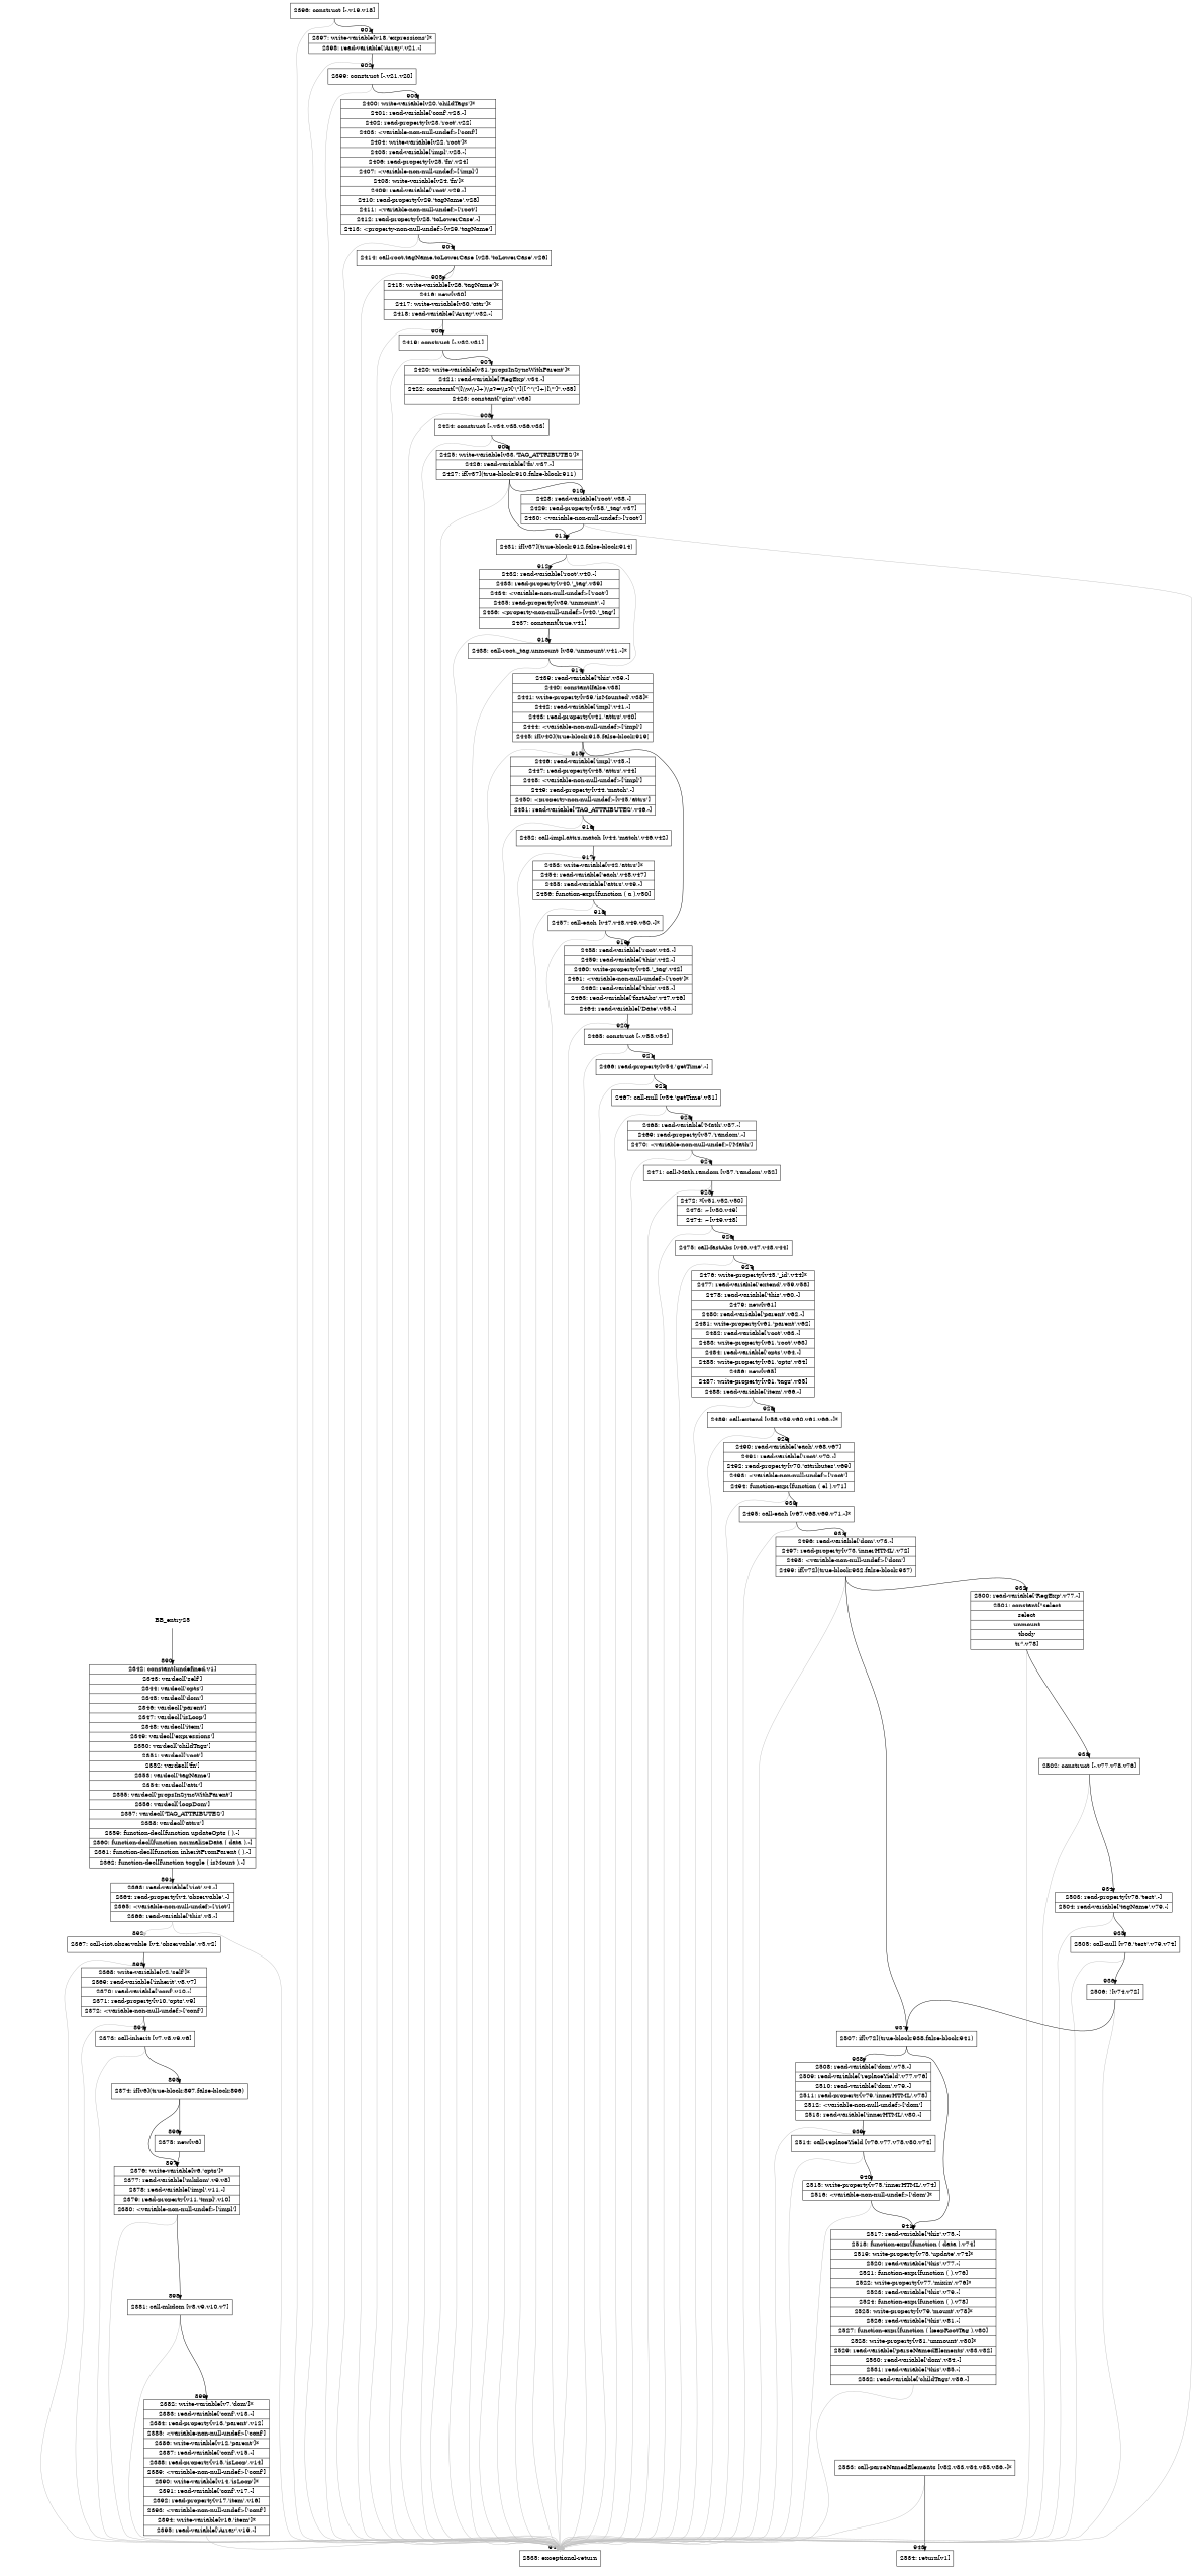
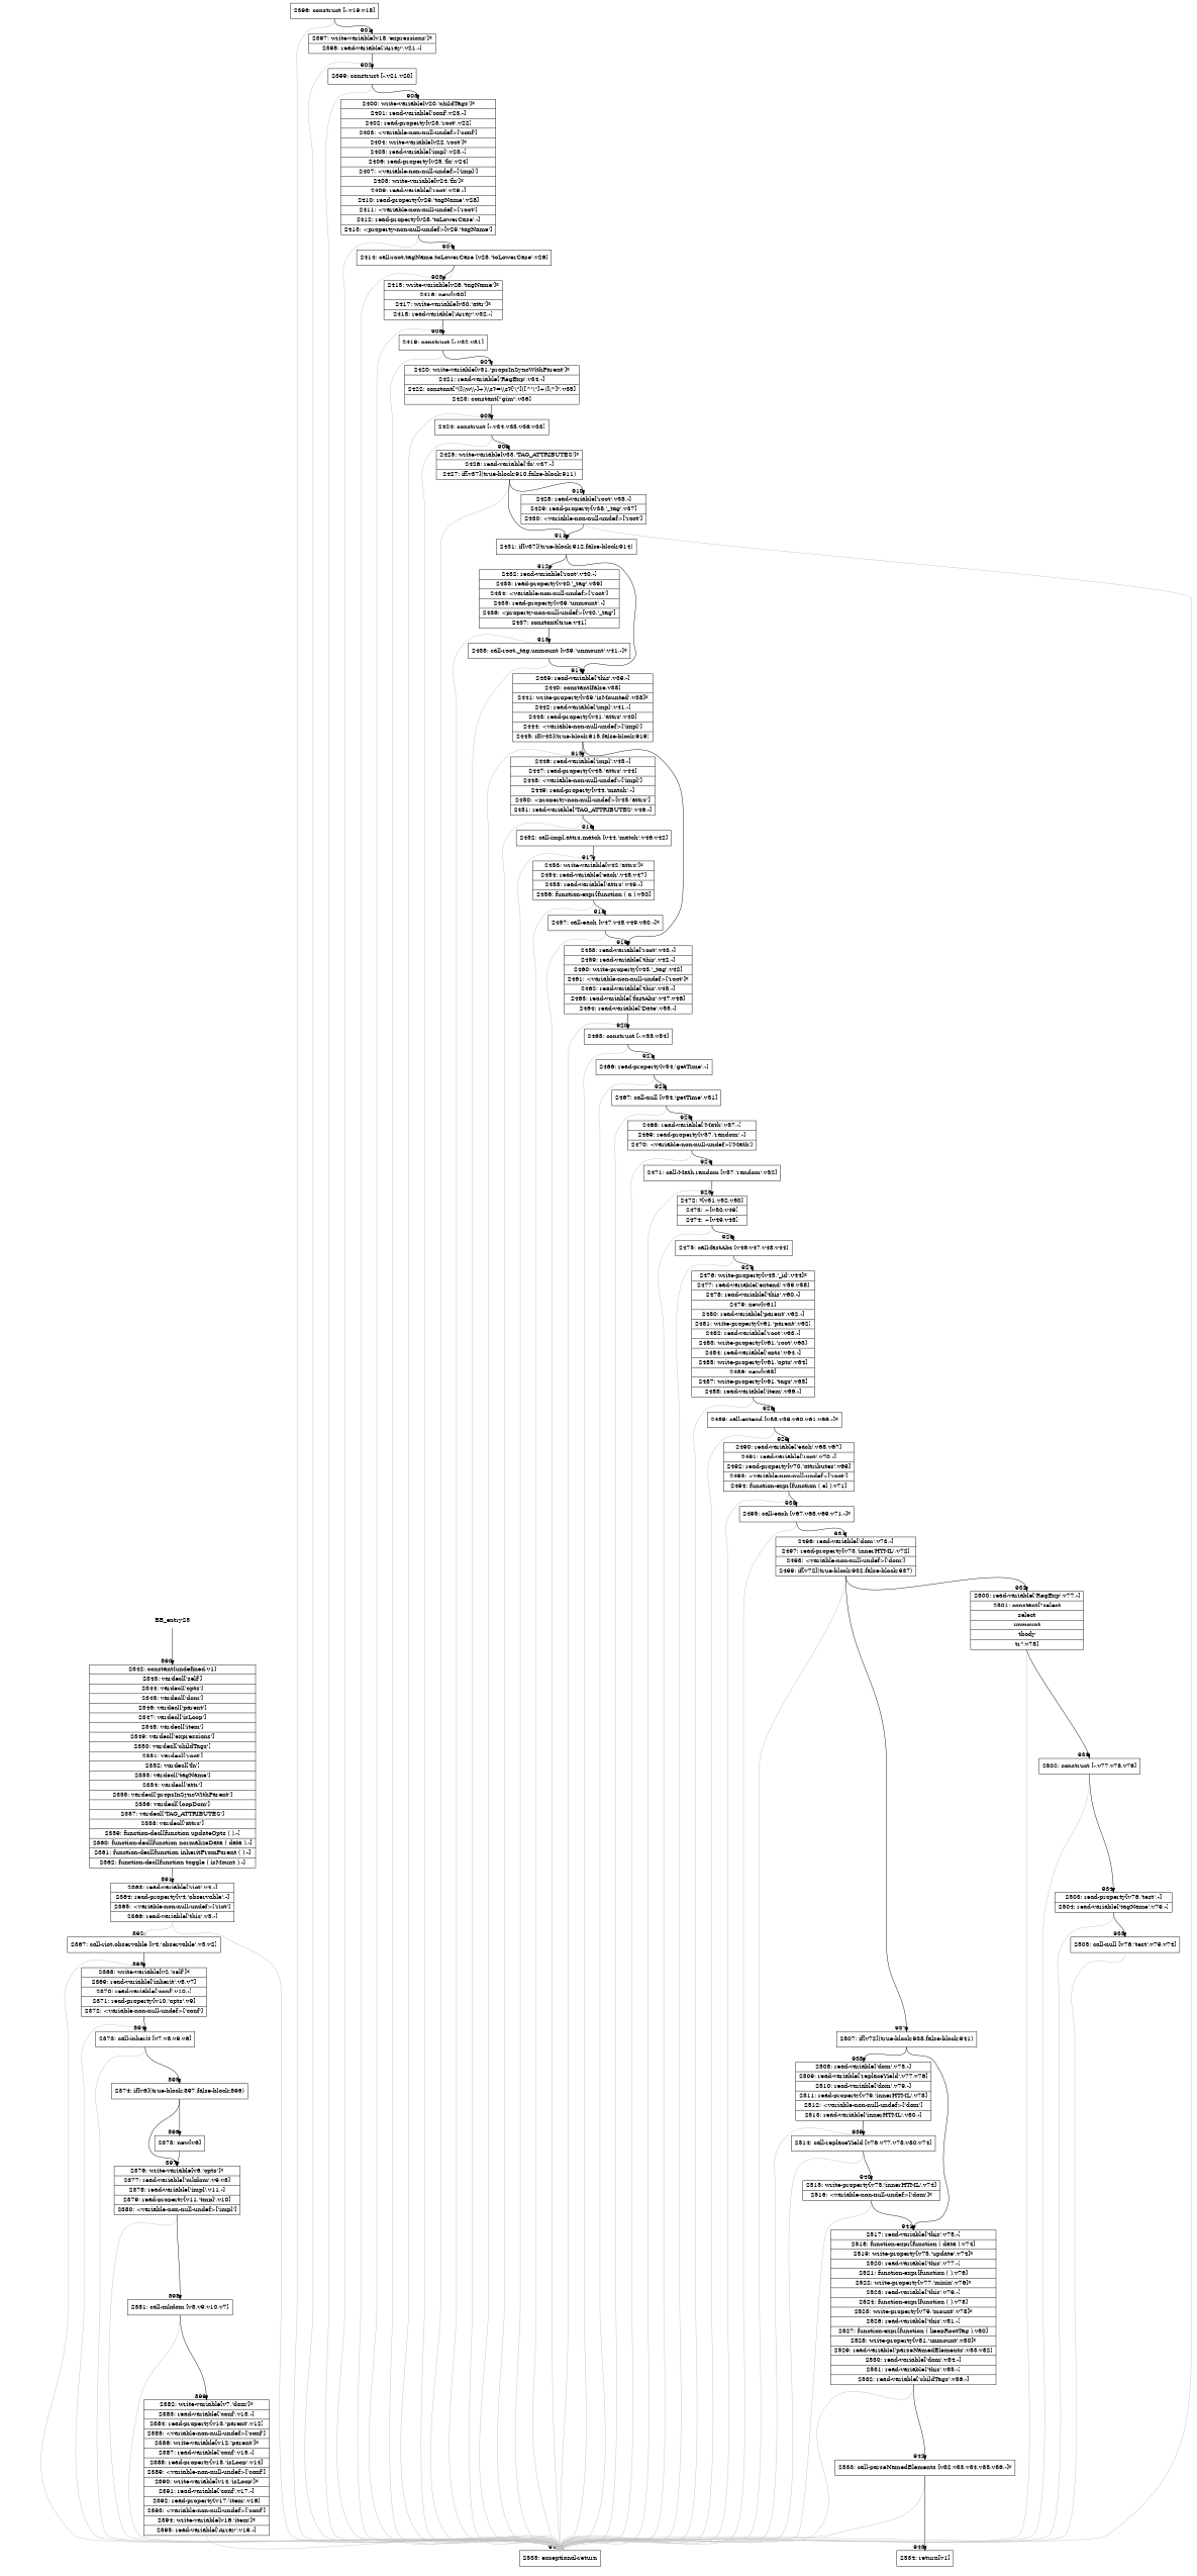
  digraph {
    rankdir=TD
    node [shape=record]
    edge [headport=n tailport=s]
    n1 [label=BB_entry25 shape=none]
    n2 [label="{2342: constant[undefined,v1]|2343: vardecl['self']|2344: vardecl['opts']|2345: vardecl['dom']|2346: vardecl['parent']|2347: vardecl['isLoop']|2348: vardecl['item']|2349: vardecl['expressions']|2350: vardecl['childTags']|2351: vardecl['root']|2352: vardecl['fn']|2353: vardecl['tagName']|2354: vardecl['attr']|2355: vardecl['propsInSyncWithParent']|2356: vardecl['loopDom']|2357: vardecl['TAG_ATTRIBUTES']|2358: vardecl['attrs']|2359: function-decl[function updateOpts ( ),-]|2360: function-decl[function normalizeData ( data ),-]|2361: function-decl[function inheritFromParent ( ),-]|2362: function-decl[function toggle ( isMount ),-]}"]
    n3 [label="{2363: read-variable['riot',v4,-]|2364: read-property[v4,'observable',-]|2365: \<variable-non-null-undef\>['riot']|2366: read-variable['this',v5,-]}"]
    n4 [label="{2367: call-riot.observable [v4,'observable',v5,v2]}"]
    n5 [label="{2535: exceptional-return}"]
    n6 [label="{2368: write-variable[v2,'self']*|2369: read-variable['inherit',v8,v7]|2370: read-variable['conf',v10,-]|2371: read-property[v10,'opts',v9]|2372: \<variable-non-null-undef\>['conf']}"]
    n7 [label="{2373: call-inherit [v7,v8,v9,v6]}"]
    n8 [label="{2374: if[v6](true-block:897,false-block:896)}"]
    n9 [label="{2376: write-variable[v6,'opts']*|2377: read-variable['mkdom',v9,v8]|2378: read-variable['impl',v11,-]|2379: read-property[v11,'tmpl',v10]|2380: \<variable-non-null-undef\>['impl']}"]
    n10 [label="{2375: new[v6]}"]
    n11 [label="{2381: call-mkdom [v8,v9,v10,v7]}"]
    n12 [label="{2382: write-variable[v7,'dom']*|2383: read-variable['conf',v13,-]|2384: read-property[v13,'parent',v12]|2385: \<variable-non-null-undef\>['conf']|2386: write-variable[v12,'parent']*|2387: read-variable['conf',v15,-]|2388: read-property[v15,'isLoop',v14]|2389: \<variable-non-null-undef\>['conf']|2390: write-variable[v14,'isLoop']*|2391: read-variable['conf',v17,-]|2392: read-property[v17,'item',v16]|2393: \<variable-non-null-undef\>['conf']|2394: write-variable[v16,'item']*|2395: read-variable['Array',v19,-]}"]
    n13 [label="{2396: construct [-,v19,v18]}"]
    n14 [label="{2397: write-variable[v18,'expressions']*|2398: read-variable['Array',v21,-]}"]
    n15 [label="{2399: construct [-,v21,v20]}"]
    n16 [label="{2400: write-variable[v20,'childTags']*|2401: read-variable['conf',v23,-]|2402: read-property[v23,'root',v22]|2403: \<variable-non-null-undef\>['conf']|2404: write-variable[v22,'root']*|2405: read-variable['impl',v25,-]|2406: read-property[v25,'fn',v24]|2407: \<variable-non-null-undef\>['impl']|2408: write-variable[v24,'fn']*|2409: read-variable['root',v29,-]|2410: read-property[v29,'tagName',v28]|2411: \<variable-non-null-undef\>['root']|2412: read-property[v28,'toLowerCase',-]|2413: \<property-non-null-undef\>[v29,'tagName']}"]
    n17 [label="{2414: call-root.tagName.toLowerCase [v28,'toLowerCase',v26]}"]
    n18 [label="{2415: write-variable[v26,'tagName']*|2416: new[v30]|2417: write-variable[v30,'attr']*|2418: read-variable['Array',v32,-]}"]
    n19 [label="{2419: construct [-,v32,v31]}"]
    n20 [label="{2420: write-variable[v31,'propsInSyncWithParent']*|2421: read-variable['RegExp',v34,-]|2422: constant[\"([\\\\w\\\\-]+)\\\\s?=\\\\s?['\\\"]([^'\\\"]+)[\\\"']\",v35]|2423: constant[\"gim\",v36]}"]
    n21 [label="{2424: construct [-,v34,v35,v36,v33]}"]
    n22 [label="{2425: write-variable[v33,'TAG_ATTRIBUTES']*|2426: read-variable['fn',v37,-]|2427: if[v37](true-block:910,false-block:911)}"]
    n23 [label="{2431: if[v37](true-block:912,false-block:914)}"]
    n24 [label="{2428: read-variable['root',v38,-]|2429: read-property[v38,'_tag',v37]|2430: \<variable-non-null-undef\>['root']}"]
    n25 [label="{2432: read-variable['root',v40,-]|2433: read-property[v40,'_tag',v39]|2434: \<variable-non-null-undef\>['root']|2435: read-property[v39,'unmount',-]|2436: \<property-non-null-undef\>[v40,'_tag']|2437: constant[true,v41]}"]
    n26 [label="{2439: read-variable['this',v39,-]|2440: constant[false,v38]|2441: write-property[v39,'isMounted',v38]*|2442: read-variable['impl',v41,-]|2443: read-property[v41,'attrs',v40]|2444: \<variable-non-null-undef\>['impl']|2445: if[v40](true-block:915,false-block:919)}"]
    n27 [label="{2438: call-root._tag.unmount [v39,'unmount',v41,-]*}"]
    n28 [label="{2446: read-variable['impl',v45,-]|2447: read-property[v45,'attrs',v44]|2448: \<variable-non-null-undef\>['impl']|2449: read-property[v44,'match',-]|2450: \<property-non-null-undef\>[v45,'attrs']|2451: read-variable['TAG_ATTRIBUTES',v46,-]}"]
    n29 [label="{2458: read-variable['root',v43,-]|2459: read-variable['this',v42,-]|2460: write-property[v43,'_tag',v42]|2461: \<variable-non-null-undef\>['root']*|2462: read-variable['this',v45,-]|2463: read-variable['fastAbs',v47,v46]|2464: read-variable['Date',v55,-]}"]
    n30 [label="{2452: call-impl.attrs.match [v44,'match',v46,v42]}"]
    n31 [label="{2465: construct [-,v55,v54]}"]
    n32 [label="{2453: write-variable[v42,'attrs']*|2454: read-variable['each',v48,v47]|2455: read-variable['attrs',v49,-]|2456: function-expr[function ( a ),v50]}"]
    n33 [label="{2466: read-property[v54,'getTime',-]}"]
    n34 [label="{2457: call-each [v47,v48,v49,v50,-]*}"]
    n35 [label="{2467: call-null [v54,'getTime',v51]}"]
    n36 [label="{2468: read-variable['Math',v57,-]|2469: read-property[v57,'random',-]|2470: \<variable-non-null-undef\>['Math']}"]
    n37 [label="{2471: call-Math.random [v57,'random',v52]}"]
    n38 [label="{2472: *[v51,v52,v50]|2473: ~[v50,v49]|2474: ~[v49,v48]}"]
    n39 [label="{2475: call-fastAbs [v46,v47,v48,v44]}"]
    n40 [label="{2476: write-property[v45,'_id',v44]*|2477: read-variable['extend',v59,v58]|2478: read-variable['this',v60,-]|2479: new[v61]|2480: read-variable['parent',v62,-]|2481: write-property[v61,'parent',v62]|2482: read-variable['root',v63,-]|2483: write-property[v61,'root',v63]|2484: read-variable['opts',v64,-]|2485: write-property[v61,'opts',v64]|2486: new[v65]|2487: write-property[v61,'tags',v65]|2488: read-variable['item',v66,-]}"]
    n41 [label="{2489: call-extend [v58,v59,v60,v61,v66,-]*}"]
    n42 [label="{2490: read-variable['each',v68,v67]|2491: read-variable['root',v70,-]|2492: read-property[v70,'attributes',v69]|2493: \<variable-non-null-undef\>['root']|2494: function-expr[function ( el ),v71]}"]
    n43 [label="{2495: call-each [v67,v68,v69,v71,-]*}"]
    n44 [label="{2496: read-variable['dom',v73,-]|2497: read-property[v73,'innerHTML',v72]|2498: \<variable-non-null-undef\>['dom']|2499: if[v72](true-block:932,false-block:937)}"]
    n45 [label="{2507: if[v72](true-block:938,false-block:941)}"]
    n46 [label="{2500: read-variable['RegExp',v77,-]|2501: constant[\"select|select|unmount|tbody|tr\",v78]}"]
    n47 [label="{2508: read-variable['dom',v75,-]|2509: read-variable['replaceYield',v77,v76]|2510: read-variable['dom',v79,-]|2511: read-property[v79,'innerHTML',v78]|2512: \<variable-non-null-undef\>['dom']|2513: read-variable['innerHTML',v80,-]}"]
    n48 [label="{2517: read-variable['this',v75,-]|2518: function-expr[function ( data ),v74]|2519: write-property[v75,'update',v74]*|2520: read-variable['this',v77,-]|2521: function-expr[function ( ),v76]|2522: write-property[v77,'mixin',v76]*|2523: read-variable['this',v79,-]|2524: function-expr[function ( ),v78]|2525: write-property[v79,'mount',v78]*|2526: read-variable['this',v81,-]|2527: function-expr[function ( keepRootTag ),v80]|2528: write-property[v81,'unmount',v80]*|2529: read-variable['parseNamedElements',v83,v82]|2530: read-variable['dom',v84,-]|2531: read-variable['this',v85,-]|2532: read-variable['childTags',v86,-]}"]
    n49 [label="{2502: construct [-,v77,v78,v76]}"]
    n50 [label="{2514: call-replaceYield [v76,v77,v78,v80,v74]}"]
    n51 [label="{2533: call-parseNamedElements [v82,v83,v84,v85,v86,-]*}"]
    n52 [label="{2503: read-property[v76,'test',-]|2504: read-variable['tagName',v79,-]}"]
    n53 [label="{2505: call-null [v76,'test',v79,v74]}"]
-   n54 [label="{2506: ![v74,v72]}"]
    n55 [label="{2515: write-property[v75,'innerHTML',v74]|2516: \<variable-non-null-undef\>['dom']*}"]
    n56 [label="{2534: return[v1]}"]
    n1 -> n2 [headlabel="    890"]
    n2 -> n3 [headlabel="      891"]
    n3 -> n4 [color=gray headlabel="      892"]
    n3 -> n5 [color=gray headlabel="      944"]
    n4 -> n5 [color=gray]
    n4 -> n6 [headlabel="      893"]
    n6 -> n5 [color=gray]
    n6 -> n7 [headlabel="      894"]
    n7 -> n5 [color=gray]
    n7 -> n8 [headlabel="      895"]
    n8 -> n9 [headlabel="      897"]
    n8 -> n10 [headlabel="      896"]
    n9 -> n5 [color=gray]
    n9 -> n11 [headlabel="      898"]
    n10 -> n9
    n11 -> n5 [color=gray]
    n11 -> n12 [headlabel="      899"]
    n12 -> n5 [color=gray]
    n13 -> n5 [color=gray]
    n13 -> n14 [headlabel="      901"]
    n14 -> n5 [color=gray]
    n14 -> n15 [headlabel="      902"]
    n15 -> n5 [color=gray]
    n15 -> n16 [headlabel="      903"]
    n16 -> n5 [color=gray]
    n16 -> n17 [headlabel="      904"]
    n17 -> n5 [color=gray]
    n17 -> n18 [headlabel="      905"]
    n18 -> n5 [color=gray]
    n18 -> n19 [headlabel="      906"]
    n19 -> n5 [color=gray]
    n19 -> n20 [headlabel="      907"]
    n20 -> n5 [color=gray]
    n20 -> n21 [headlabel="      908"]
    n21 -> n5 [color=gray]
    n21 -> n22 [headlabel="      909"]
    n22 -> n5 [color=gray]
    n22 -> n23 [headlabel="      911"]
    n22 -> n24 [headlabel="      910"]
    n23 -> n25 [headlabel="      912"]
-   n23 -> n26 [headlabel="      914" color=gray]
+   n23 -> n26 [headlabel="      914"]
    n24 -> n5 [color=gray]
    n24 -> n23
    n25 -> n5 [color=gray]
    n25 -> n27 [headlabel="      913"]
    n26 -> n5 [color=gray]
    n26 -> n28 [headlabel="      915"]
    n26 -> n29 [headlabel="      919"]
    n27 -> n5 [color=gray]
    n27 -> n26
    n28 -> n5 [color=gray]
    n28 -> n30 [headlabel="      916"]
    n29 -> n5 [color=gray]
    n29 -> n31 [headlabel="      920"]
    n30 -> n5 [color=gray]
    n30 -> n32 [headlabel="      917"]
    n31 -> n5 [color=gray]
    n31 -> n33 [headlabel="      921"]
    n32 -> n5 [color=gray]
    n32 -> n34 [headlabel="      918"]
    n33 -> n5 [color=gray]
    n33 -> n35 [headlabel="      922"]
    n34 -> n5 [color=gray]
    n34 -> n29
    n35 -> n5 [color=gray]
    n35 -> n36 [headlabel="      923"]
    n36 -> n5 [color=gray]
    n36 -> n37 [headlabel="      924"]
    n37 -> n5 [color=gray]
    n37 -> n38 [headlabel="      925"]
    n38 -> n5 [color=gray]
    n38 -> n39 [headlabel="      926"]
    n39 -> n5 [color=gray]
    n39 -> n40 [headlabel="      927"]
    n40 -> n5 [color=gray]
    n40 -> n41 [headlabel="      928"]
    n41 -> n5 [color=gray]
    n41 -> n42 [headlabel="      929"]
    n42 -> n5 [color=gray]
    n42 -> n43 [headlabel="      930"]
    n43 -> n5 [color=gray]
    n43 -> n44 [headlabel="      931"]
    n44 -> n5 [color=gray]
    n44 -> n45 [headlabel="      937"]
    n44 -> n46 [headlabel="      932"]
    n45 -> n47 [headlabel="      938"]
    n45 -> n48 [headlabel="      941"]
    n46 -> n5 [color=gray]
    n46 -> n49 [headlabel="      933"]
    n47 -> n5 [color=gray]
    n47 -> n50 [headlabel="      939"]
    n48 -> n5 [color=gray]
+   n48 -> n51 [headlabel="      942"]
    n49 -> n5 [color=gray]
    n49 -> n52 [headlabel="      934"]
    n50 -> n5 [color=gray]
    n50 -> n55 [headlabel="      940"]
    n51 -> n5 [color=gray]
    n51 -> n56 [headlabel="      943"]
    n52 -> n5 [color=gray]
    n52 -> n53 [headlabel="      935"]
    n53 -> n5 [color=gray]
-   n53 -> n54 [headlabel="      936"]
-   n54 -> n5 [color=gray]
-   n54 -> n45
    n55 -> n5 [color=gray]
    n55 -> n48
  }
